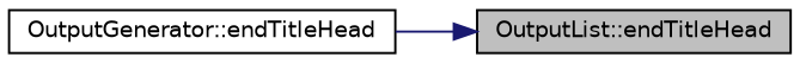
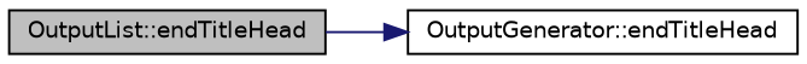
  digraph {
    rankdir=LR
    node [color=black fontname=Helvetica fontsize=10 shape=record style=filled]
    n1 [fillcolor=grey75 fontcolor=black height=0.2 label="OutputList::endTitleHead" width=0.4]
    n2 [fillcolor=white height=0.2 label="OutputGenerator::endTitleHead" width=0.4]
-   n2 -> n1 [color=midnightblue fontname=Helvetica fontsize=10 labelfontname=Helvetica labelfontsize=10 style=solid]
+   n1 -> n2 [color=midnightblue fontname=Helvetica fontsize=10 labelfontname=Helvetica labelfontsize=10 style=solid]
  }
